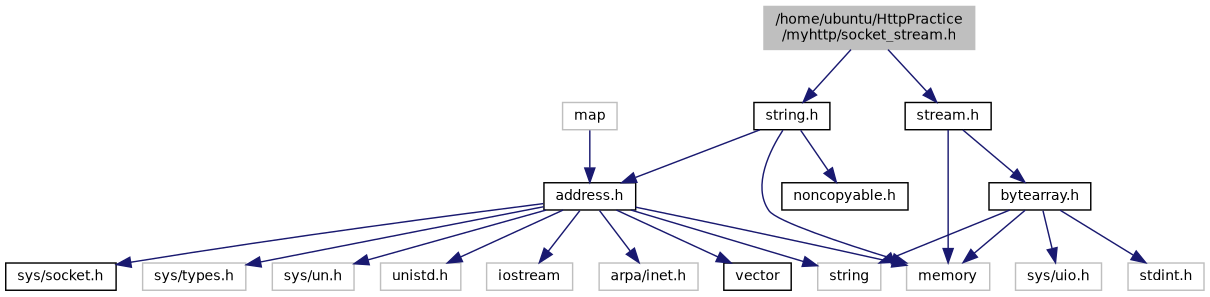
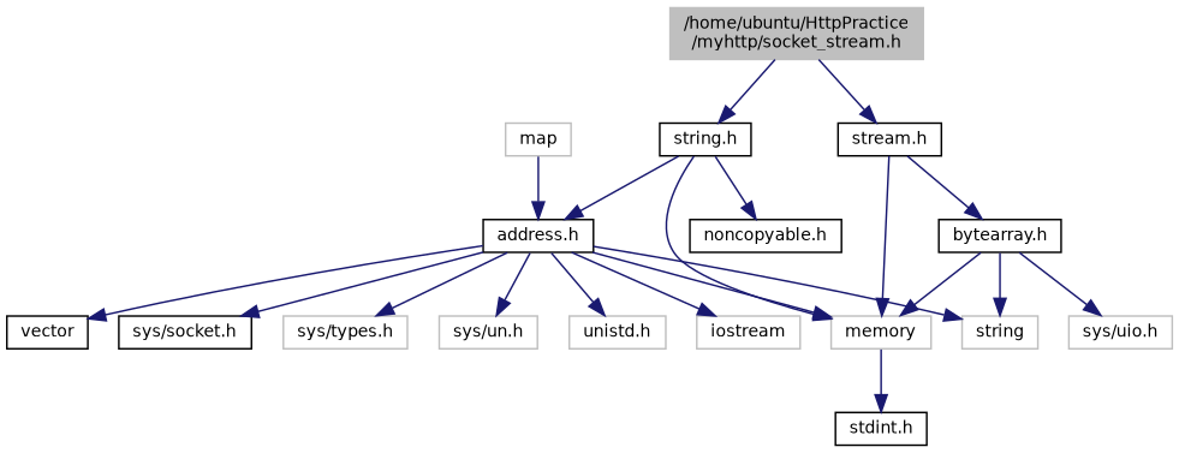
  digraph {
    node [color=grey75 fillcolor=white fontname=Helvetica fontsize=10 shape=record style=filled]
    edge [color=midnightblue fontname=Helvetica fontsize=10 labelfontname=Helvetica labelfontsize=10 style=solid]
    n1 [fillcolor=grey75 fontcolor=black height=0.2 label="/home/ubuntu/HttpPractice\l/myhttp/socket_stream.h" width=0.4]
    n2 [color=black height=0.2 label="stream.h" width=0.4]
    n3 [color=black height=0.2 label="string.h" width=0.4]
    n4 [height=0.2 label=memory width=0.4]
    n5 [color=black height=0.2 label="bytearray.h" width=0.4]
    n6 [color=black height=0.2 label="address.h" width=0.4]
    n7 [color=black height=0.2 label="noncopyable.h" width=0.4]
    n8 [height=0.2 label=string width=0.4]
-   n9 [height=0.2 label="stdint.h" width=0.4]
+   n9 [color=black height=0.2 label="stdint.h" width=0.4]
    n10 [height=0.2 label="sys/uio.h" width=0.4]
    n11 [color=black height=0.2 label=vector width=0.4]
    n12 [color=black height=0.2 label="sys/socket.h" width=0.4]
    n13 [height=0.2 label="sys/types.h" width=0.4]
    n14 [height=0.2 label="sys/un.h" width=0.4]
    n15 [height=0.2 label="unistd.h" width=0.4]
    n16 [height=0.2 label=iostream width=0.4]
-   n17 [height=0.2 label="arpa/inet.h" width=0.4]
    n18 [height=0.2 label=map width=0.4]
    n1 -> n2
    n1 -> n3
    n2 -> n4
    n2 -> n5
    n3 -> n4
    n3 -> n6
    n3 -> n7
    n5 -> n4
    n5 -> n8
-   n5 -> n9
+   n4 -> n9
    n5 -> n10
    n6 -> n4
    n6 -> n8
    n6 -> n11
    n6 -> n12
    n6 -> n13
    n6 -> n14
    n6 -> n15
    n6 -> n16
-   n6 -> n17
    n18 -> n6
  }
